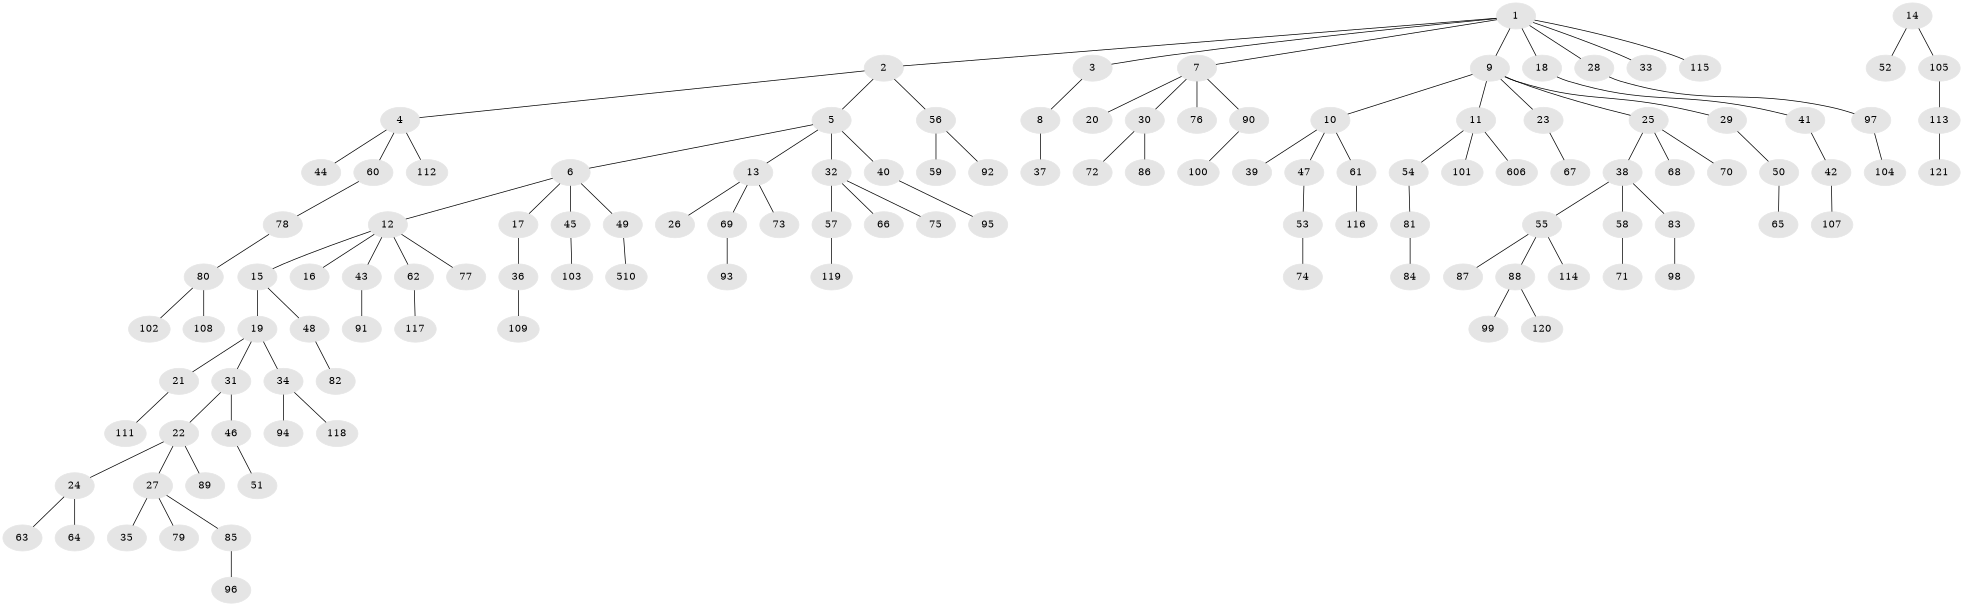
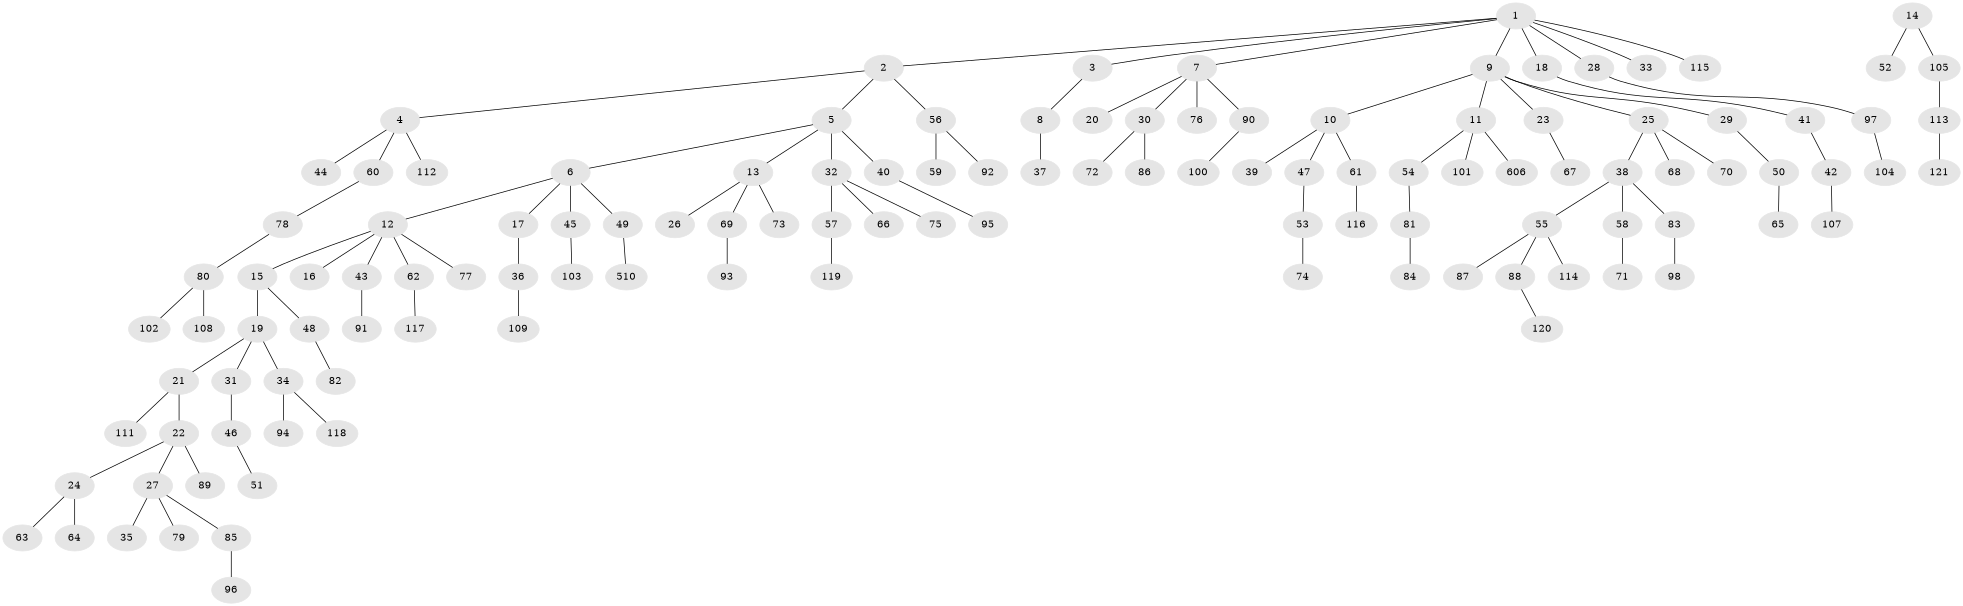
  graph {
    node [color=gray90 style=filled]
    1
    2
    3
    7
    9
    18
    28
    33
    115
    4
    5
    56
    8
    20
    30
    76
    90
    10
    11
    23
    25
    29
    41
    97
    44
    60
    112
    6
    13
    32
    40
    59
    92
    37
    78
    12
    17
    45
    49
    26
    69
    73
    57
    66
    75
    95
    15
    16
    43
    62
    77
    36
    103
    n54 [label=510]
    72
    86
    100
    39
    47
    61
    54
    101
    n63 [label=606]
    67
    38
    68
    70
    50
    14
    52
    105
    53
    116
    81
    19
    48
    91
    117
    93
    113
    21
    31
    34
    82
    109
    42
    22
    111
    46
    94
    118
    24
    27
    89
    63
    64
    35
    79
    85
    55
    58
    83
    96
    104
    65
    51
    119
    87
    88
    114
    71
    98
    107
    74
    84
-   99
    120
    80
    102
    108
    121
    1 -- 2
    1 -- 3
    1 -- 7
    1 -- 9
    1 -- 18
    1 -- 28
    1 -- 33
    1 -- 115
    2 -- 4
    2 -- 5
    2 -- 56
    3 -- 8
    7 -- 20
    7 -- 30
    7 -- 76
    7 -- 90
    9 -- 10
    9 -- 11
    9 -- 23
    9 -- 25
    9 -- 29
    18 -- 41
    28 -- 97
    4 -- 44
    4 -- 60
    4 -- 112
    5 -- 6
    5 -- 13
    5 -- 32
    5 -- 40
    56 -- 59
    56 -- 92
    8 -- 37
    30 -- 72
    30 -- 86
    90 -- 100
    10 -- 39
    10 -- 47
    10 -- 61
    11 -- 54
    11 -- 101
    11 -- n63
    23 -- 67
    25 -- 38
    25 -- 68
    25 -- 70
    29 -- 50
    41 -- 42
    97 -- 104
    60 -- 78
    6 -- 12
    6 -- 17
    6 -- 45
    6 -- 49
    13 -- 26
    13 -- 69
    13 -- 73
    32 -- 57
    32 -- 66
    32 -- 75
    40 -- 95
    78 -- 80
    12 -- 15
    12 -- 16
    12 -- 43
    12 -- 62
    12 -- 77
    17 -- 36
    45 -- 103
    49 -- n54
    69 -- 93
    57 -- 119
    15 -- 19
    15 -- 48
    43 -- 91
    62 -- 117
    36 -- 109
    47 -- 53
    61 -- 116
    54 -- 81
    38 -- 55
    38 -- 58
    38 -- 83
    50 -- 65
    14 -- 52
    14 -- 105
    105 -- 113
    53 -- 74
    81 -- 84
    19 -- 21
    19 -- 31
    19 -- 34
    48 -- 82
    113 -- 121
-   31 -- 22
+   21 -- 22
    21 -- 111
    31 -- 46
    34 -- 94
    34 -- 118
    42 -- 107
    22 -- 24
    22 -- 27
    22 -- 89
    46 -- 51
    24 -- 63
    24 -- 64
    27 -- 35
    27 -- 79
    27 -- 85
    85 -- 96
    55 -- 87
    55 -- 88
    55 -- 114
    58 -- 71
    83 -- 98
-   88 -- 99
    88 -- 120
    80 -- 102
    80 -- 108
  }
